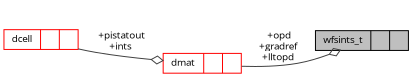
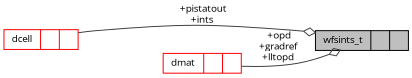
  digraph {
    fontname="Open Sans"
    rankdir=LR
    node [color=red fontname="Open Sans" fontsize=10 shape=record]
    edge [arrowhead=odiamond color=grey25 fontname="Open Sans" fontsize=10 labelfontname=Helvetica labelfontsize=10 style=solid]
    n1 [color=black fillcolor=grey75 fontcolor=black height=0.2 label="{wfsints_t\n||}" style=filled width=0.4]
    n2 [height=0.2 label="{dcell\n||}" width=0.4]
    n3 [height=0.2 label="{dmat\n||}" width=0.4]
-   n2 -> n3 [label=" +pistatout\n+ints"]
+   n2 -> n1 [label=" +pistatout\n+ints"]
    n3 -> n1 [label=" +opd\n+gradref\n+lltopd"]
  }
